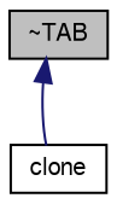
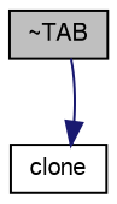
  digraph {
    rankdir=TB
    node [color=black fontname=FreeSans fontsize=10 shape=record]
    n1 [fillcolor=grey75 fontcolor=black height=0.2 label="~TAB" style=filled width=0.4]
    n2 [height=0.2 label=clone width=0.4]
-   n1 -> n2 [color=midnightblue dir=back fontname=FreeSans fontsize=10 labelfontname=FreeSans labelfontsize=10 style=solid]
+   n2 -> n1 [color=midnightblue dir=back fontname=FreeSans fontsize=10 labelfontname=FreeSans labelfontsize=10 style=solid]
  }
